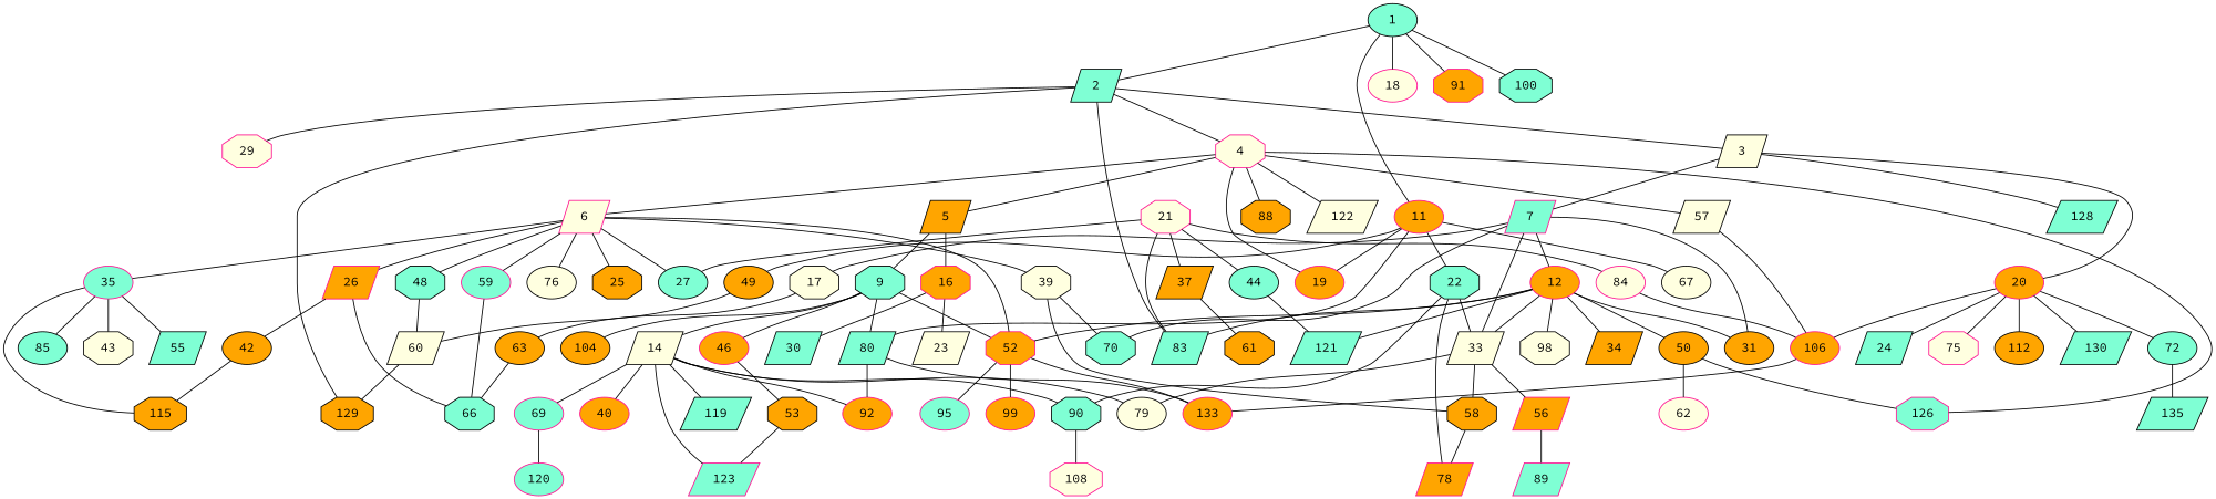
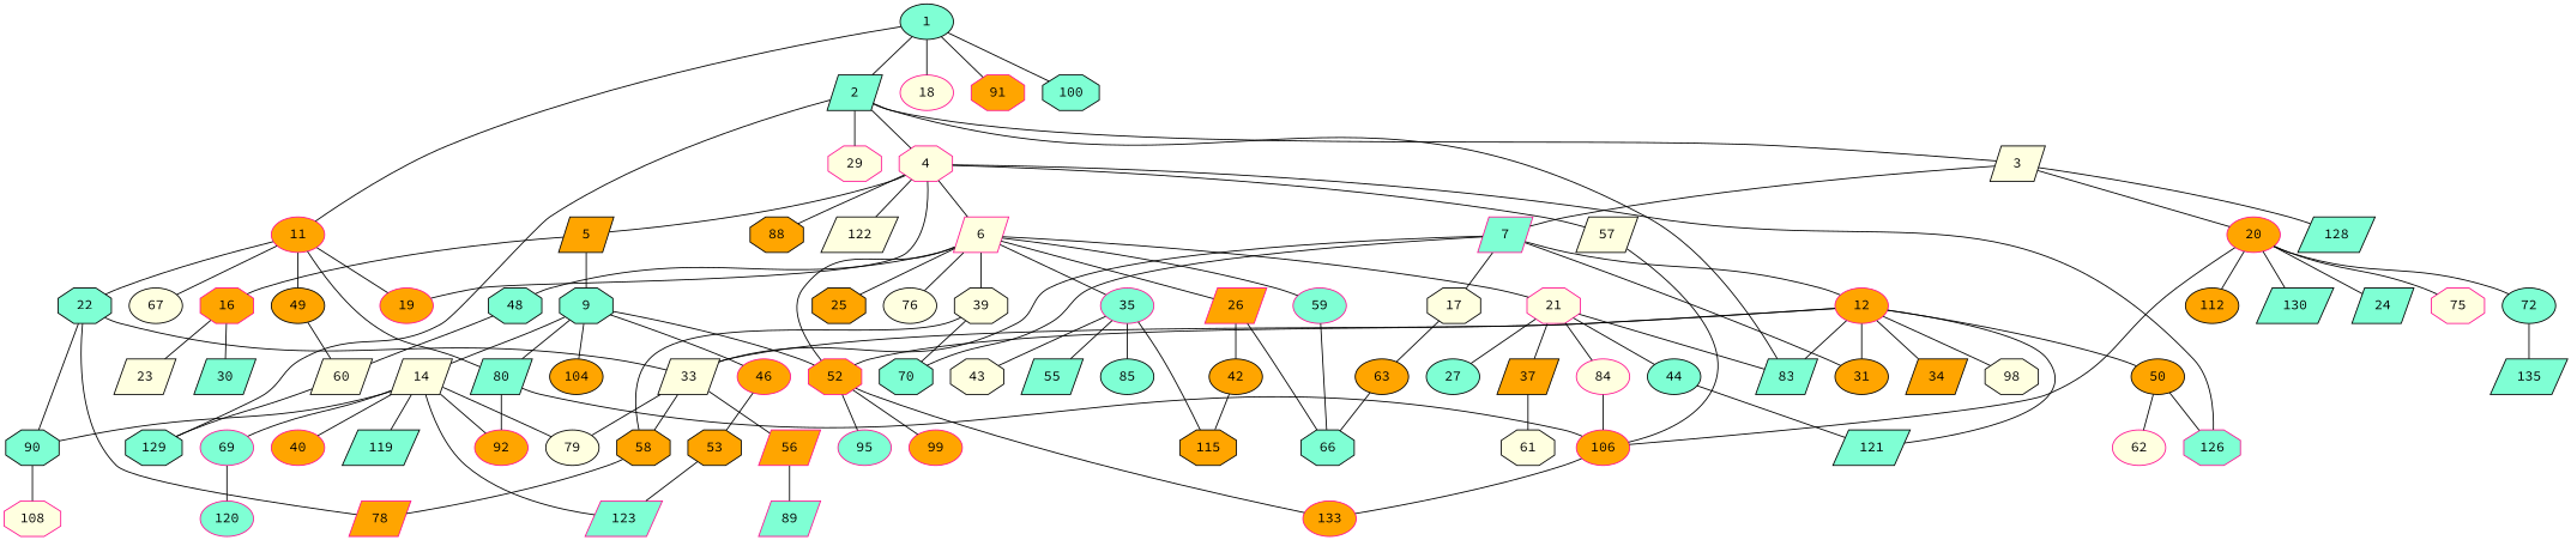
  graph {
    fontname="Source Code Pro"
    node [color=black fillcolor=orange fontname="Source Code Pro" shape=ellipse style=filled]
    edge [fontname="Source Code Pro"]
    1 [fillcolor=aquamarine super="+10"]
    2 [fillcolor=aquamarine shape=parallelogram super="+64"]
    11 [color=deeppink]
    18 [color=deeppink fillcolor=lightyellow super="+132"]
    91 [color=deeppink shape=octagon super="+125"]
    100 [fillcolor=aquamarine shape=octagon super="+105"]
    3 [fillcolor=lightyellow shape=parallelogram super="+134"]
    4 [color=deeppink fillcolor=lightyellow shape=octagon super="+15"]
    29 [color=deeppink fillcolor=lightyellow shape=octagon super="+41"]
    83 [fillcolor=aquamarine shape=parallelogram]
-   129 [shape=octagon super="+131"]
+   129 [fillcolor=aquamarine shape=octagon super="+131"]
    19 [color=deeppink super="+110"]
    80 [fillcolor=aquamarine shape=parallelogram super="+87"]
    22 [fillcolor=aquamarine shape=octagon super="+81"]
    49
    67 [fillcolor=lightyellow]
    7 [color=deeppink fillcolor=aquamarine shape=parallelogram super="+94"]
    20 [color=deeppink super="+97"]
    128 [fillcolor=aquamarine shape=parallelogram]
    5 [shape=parallelogram super="+54"]
    6 [color=deeppink fillcolor=lightyellow shape=parallelogram super="+8"]
    57 [fillcolor=lightyellow shape=parallelogram super="+124"]
    88 [shape=octagon super="+114"]
    122 [fillcolor=lightyellow shape=parallelogram]
    126 [color=deeppink fillcolor=aquamarine shape=octagon]
    12 [color=deeppink super="+71"]
    17 [fillcolor=lightyellow shape=octagon]
    31 [super="+103"]
    33 [fillcolor=lightyellow shape=parallelogram super="+118"]
    70 [fillcolor=aquamarine shape=octagon super="+96"]
    24 [fillcolor=aquamarine shape=parallelogram super="+38"]
    72 [fillcolor=aquamarine]
    75 [color=deeppink fillcolor=lightyellow shape=octagon]
    106 [color=deeppink super="+111"]
    112
    130 [fillcolor=aquamarine shape=parallelogram]
    9 [fillcolor=aquamarine shape=octagon super="+13"]
    16 [color=deeppink shape=octagon super="+127"]
    21 [color=deeppink fillcolor=lightyellow shape=octagon super="+77"]
    25 [shape=octagon super="+36"]
    26 [color=deeppink shape=parallelogram]
    35 [color=deeppink fillcolor=aquamarine super="+73"]
    39 [fillcolor=lightyellow shape=octagon]
    48 [fillcolor=aquamarine shape=octagon super="+51"]
    52 [color=deeppink shape=octagon super="+101"]
    59 [color=deeppink fillcolor=aquamarine]
    76 [fillcolor=lightyellow]
    14 [fillcolor=lightyellow shape=parallelogram super="+28"]
    46 [color=deeppink]
    104
    23 [fillcolor=lightyellow shape=parallelogram]
    30 [fillcolor=aquamarine shape=parallelogram]
    27 [fillcolor=aquamarine super="+32"]
    37 [shape=parallelogram super="+68"]
    44 [fillcolor=aquamarine super="+47"]
    84 [color=deeppink fillcolor=lightyellow]
    42 [super="+65"]
    66 [fillcolor=aquamarine shape=octagon super="+86"]
    43 [fillcolor=lightyellow shape=octagon]
    55 [fillcolor=aquamarine shape=parallelogram]
    85 [fillcolor=aquamarine]
    115 [shape=octagon]
    58 [shape=octagon super="+117"]
    60 [fillcolor=lightyellow shape=parallelogram]
    95 [color=deeppink fillcolor=aquamarine]
    99 [color=deeppink]
    133 [color=deeppink]
    34 [shape=parallelogram]
    50 [super="+74"]
    98 [fillcolor=lightyellow shape=octagon super="+113"]
    121 [fillcolor=aquamarine shape=parallelogram]
    63
    79 [fillcolor=lightyellow]
    56 [color=deeppink shape=parallelogram]
    40 [color=deeppink super="+93"]
    69 [color=deeppink fillcolor=aquamarine]
    90 [fillcolor=aquamarine shape=octagon super="+109"]
    92 [color=deeppink super="+102"]
    119 [fillcolor=aquamarine shape=parallelogram]
    123 [color=deeppink fillcolor=aquamarine shape=parallelogram]
    53 [shape=octagon super="+107"]
    78 [color=deeppink shape=parallelogram super="+82"]
    62 [color=deeppink fillcolor=lightyellow]
    120 [color=deeppink fillcolor=aquamarine]
    108 [color=deeppink fillcolor=lightyellow shape=octagon]
    135 [fillcolor=aquamarine shape=parallelogram]
-   61 [shape=octagon]
+   61 [fillcolor=lightyellow shape=octagon]
    89 [color=deeppink fillcolor=aquamarine shape=parallelogram super="+116"]
    1 -- 2
    1 -- 11
    1 -- 18
    1 -- 91
    1 -- 100
    2 -- 3
    2 -- 4
    2 -- 29 [weight=2]
    2 -- 83
    2 -- 129
    11 -- 19
    11 -- 80
    11 -- 22 [weight=2]
    11 -- 49
    11 -- 67
    3 -- 7
    3 -- 20
    3 -- 128
    4 -- 19
    4 -- 5
    4 -- 6
    4 -- 57
    4 -- 88
    4 -- 122
    4 -- 126
-   80 -- 133
+   80 -- 106
    80 -- 92 [weight=2]
    22 -- 33
    22 -- 90
    22 -- 78
    49 -- 60
    7 -- 12
    7 -- 17
    7 -- 31
    7 -- 33
    7 -- 70
    20 -- 24
    20 -- 72
    20 -- 75
    20 -- 106
    20 -- 112
    20 -- 130
    5 -- 9
    5 -- 16
-   6 -- 27
+   6 -- 21
    6 -- 25
    6 -- 26
    6 -- 35
    6 -- 39
    6 -- 48
    6 -- 52
    6 -- 59
    6 -- 76
    57 -- 106
    12 -- 83
    12 -- 31
    12 -- 33
    12 -- 52
    12 -- 34
    12 -- 50
    12 -- 98
    12 -- 121
    17 -- 63
    33 -- 58
    33 -- 79
    33 -- 56
    72 -- 135
    106 -- 133
    9 -- 80
    9 -- 52
    9 -- 14
    9 -- 46
    9 -- 104
    16 -- 23
    16 -- 30
    21 -- 83
    21 -- 27
    21 -- 37
    21 -- 44
    21 -- 84
    26 -- 42
    26 -- 66
    35 -- 43
    35 -- 55
    35 -- 85
    35 -- 115
    39 -- 70
    39 -- 58
    48 -- 60
    52 -- 95
    52 -- 99
    52 -- 133
    59 -- 66
    14 -- 79
    14 -- 40
    14 -- 69
    14 -- 90
    14 -- 92
    14 -- 119
    14 -- 123
    46 -- 53
    37 -- 61
    44 -- 121
    84 -- 106
    42 -- 115
    58 -- 78
    60 -- 129
    50 -- 126
    50 -- 62
    63 -- 66
    56 -- 89
    69 -- 120
    90 -- 108
    53 -- 123
  }
